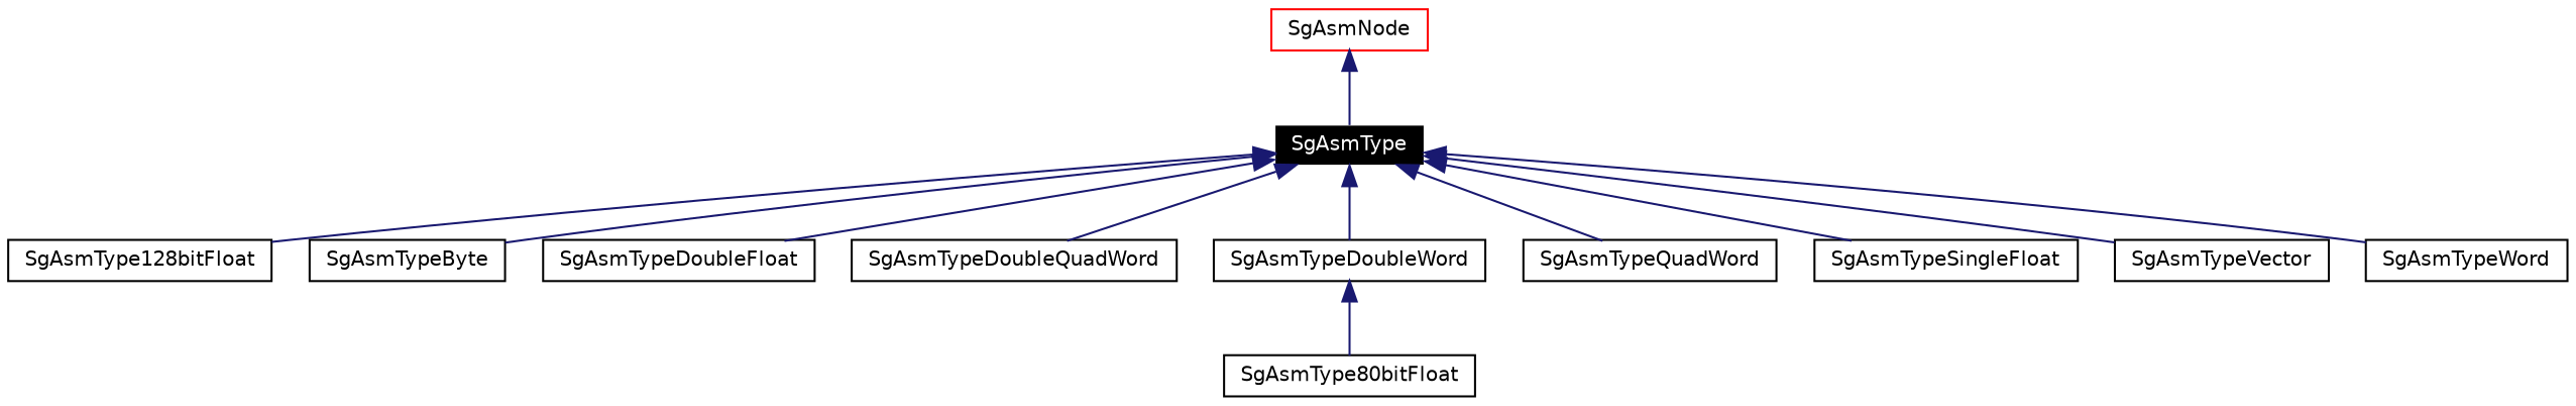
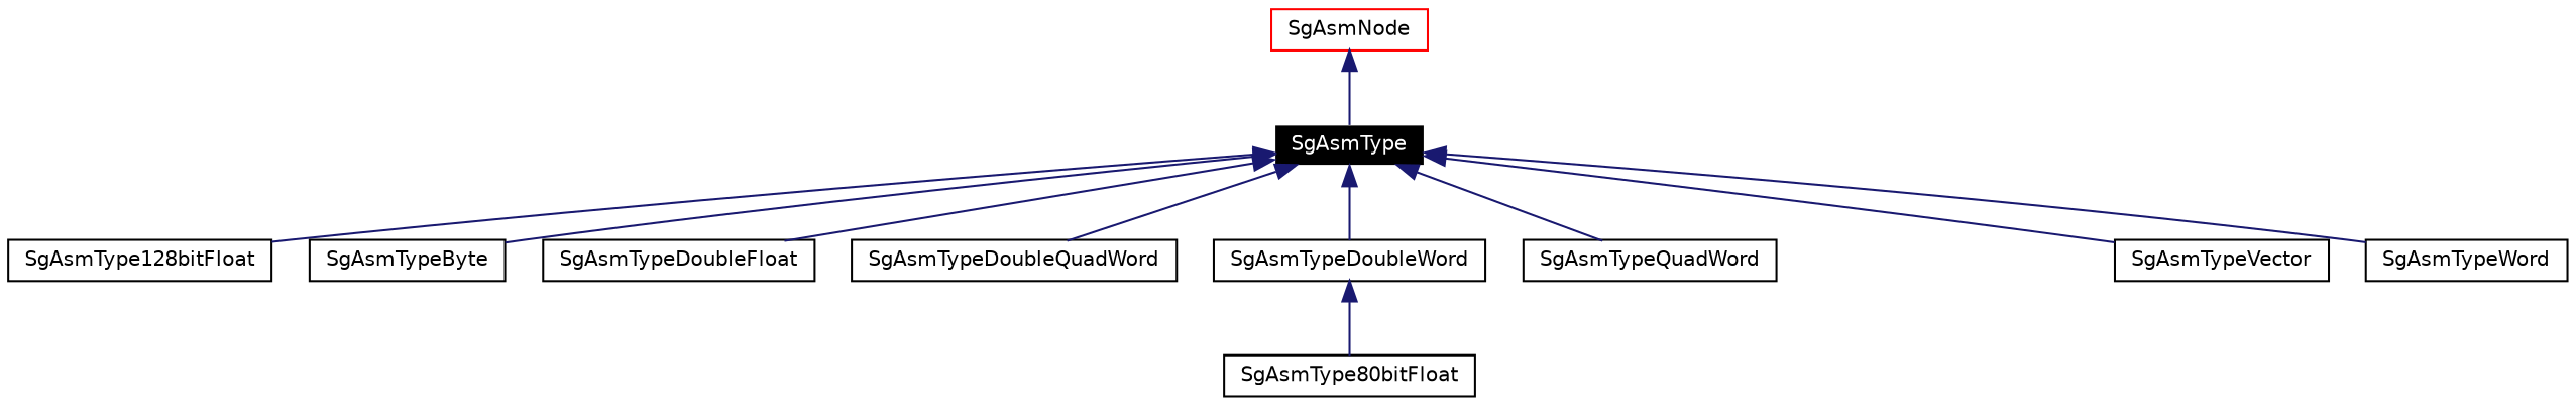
  digraph {
    node [color=black fontname=Helvetica fontsize=10 shape=record]
    edge [color=midnightblue dir=back fontname=Helvetica fontsize=10 labelfontname=Helvetica labelfontsize=10 style=solid]
    n1 [color=white fillcolor=black fontcolor=white height=0.2 label=SgAsmType style=filled width=0.4]
    n2 [height=0.2 label=SgAsmType128bitFloat width=0.4]
    n3 [height=0.2 label=SgAsmTypeByte width=0.4]
    n4 [height=0.2 label=SgAsmTypeDoubleFloat width=0.4]
    n5 [height=0.2 label=SgAsmTypeDoubleQuadWord width=0.4]
    n6 [height=0.2 label=SgAsmTypeDoubleWord width=0.4]
    n7 [height=0.2 label=SgAsmTypeQuadWord width=0.4]
-   n8 [height=0.2 label=SgAsmTypeSingleFloat width=0.4]
    n9 [height=0.2 label=SgAsmTypeVector width=0.4]
    n10 [height=0.2 label=SgAsmTypeWord width=0.4]
    n11 [height=0.2 label=SgAsmType80bitFloat width=0.4]
    n12 [color=red height=0.2 label=SgAsmNode width=0.4]
    n1 -> n2
    n1 -> n3
    n1 -> n4
    n1 -> n5
    n1 -> n6
    n1 -> n7
-   n1 -> n8
    n1 -> n9
    n1 -> n10
    n6 -> n11
    n12 -> n1
  }
